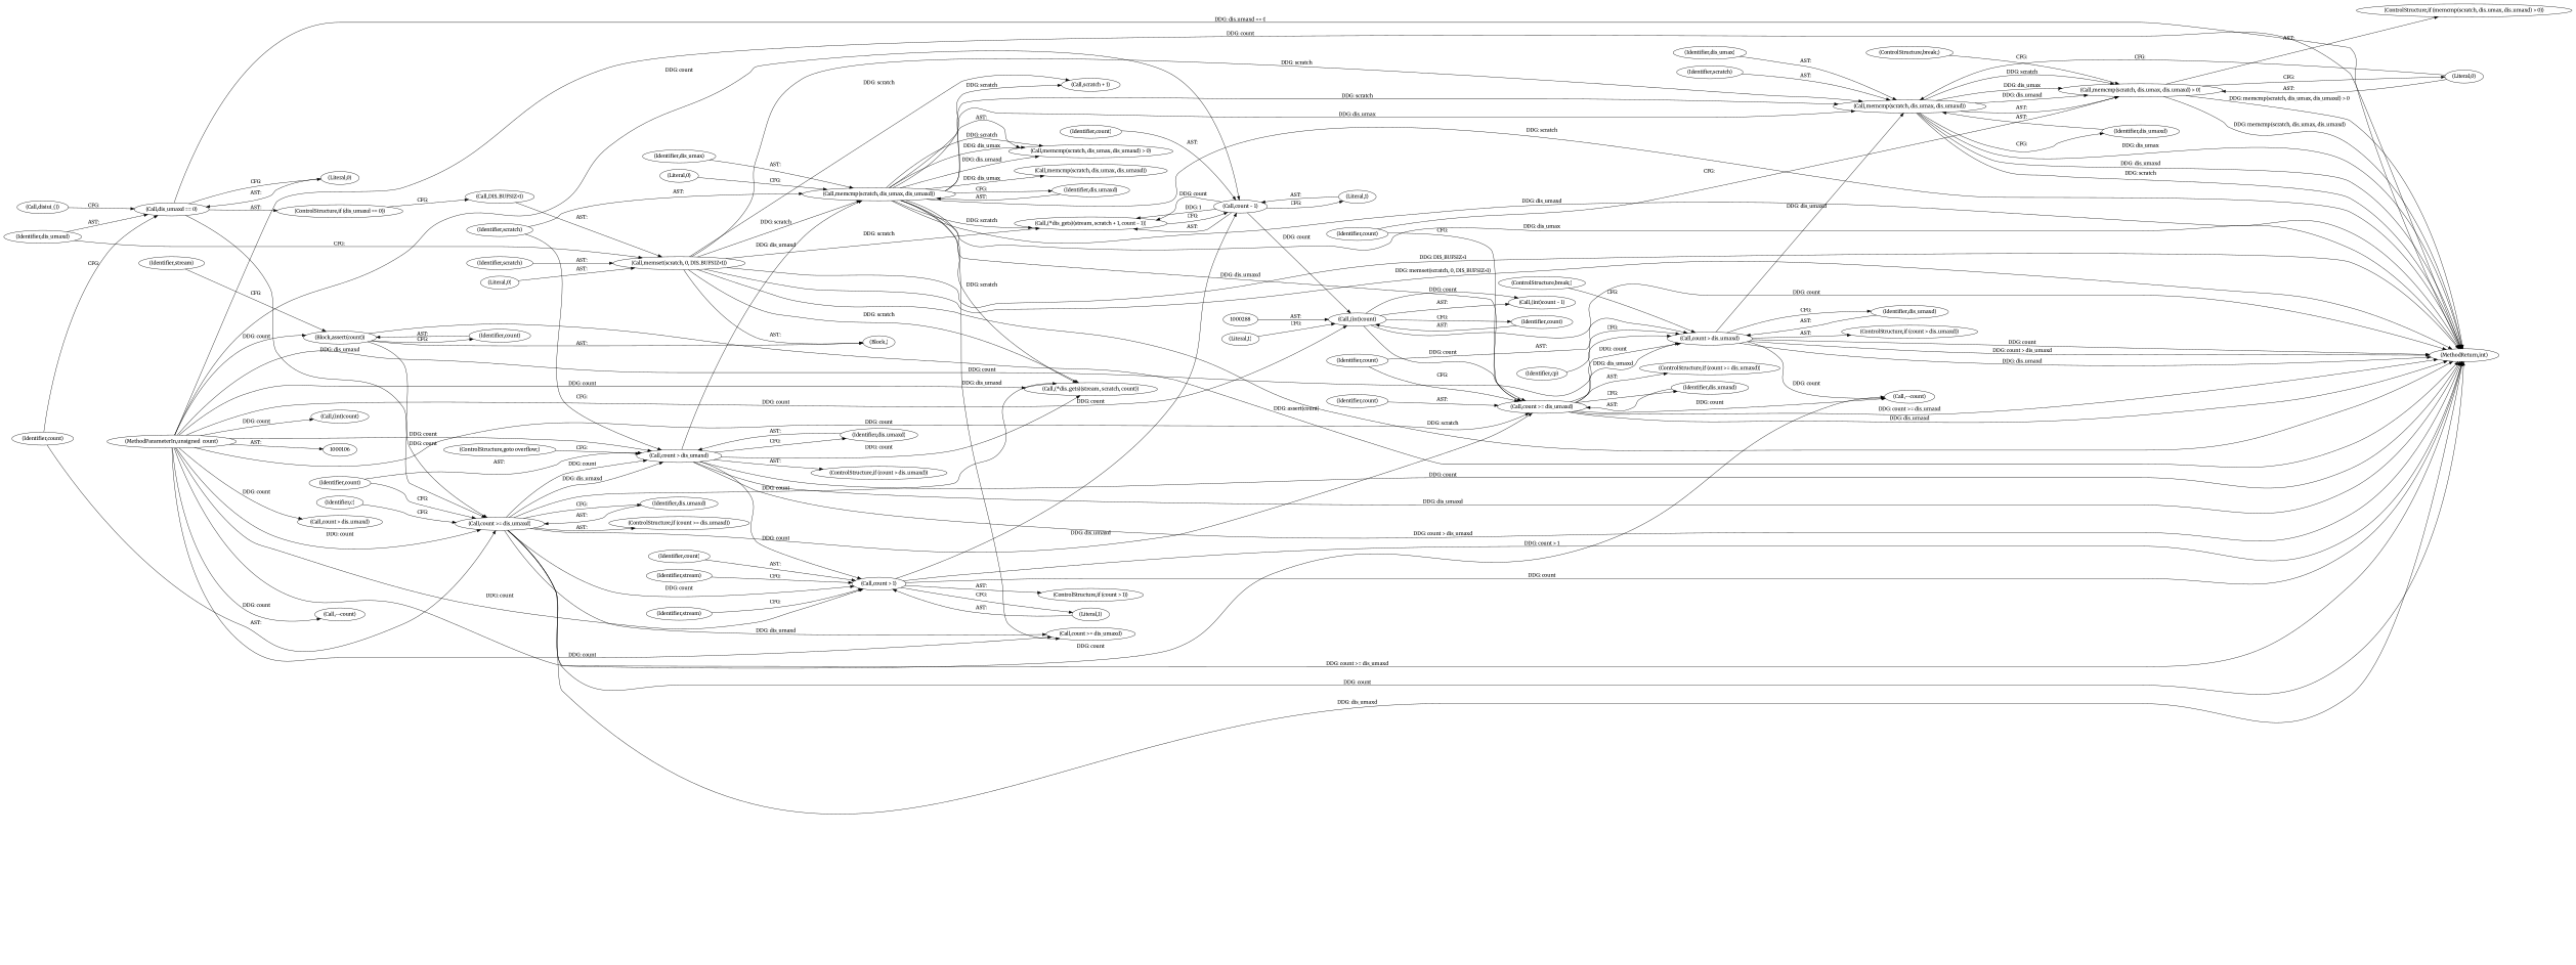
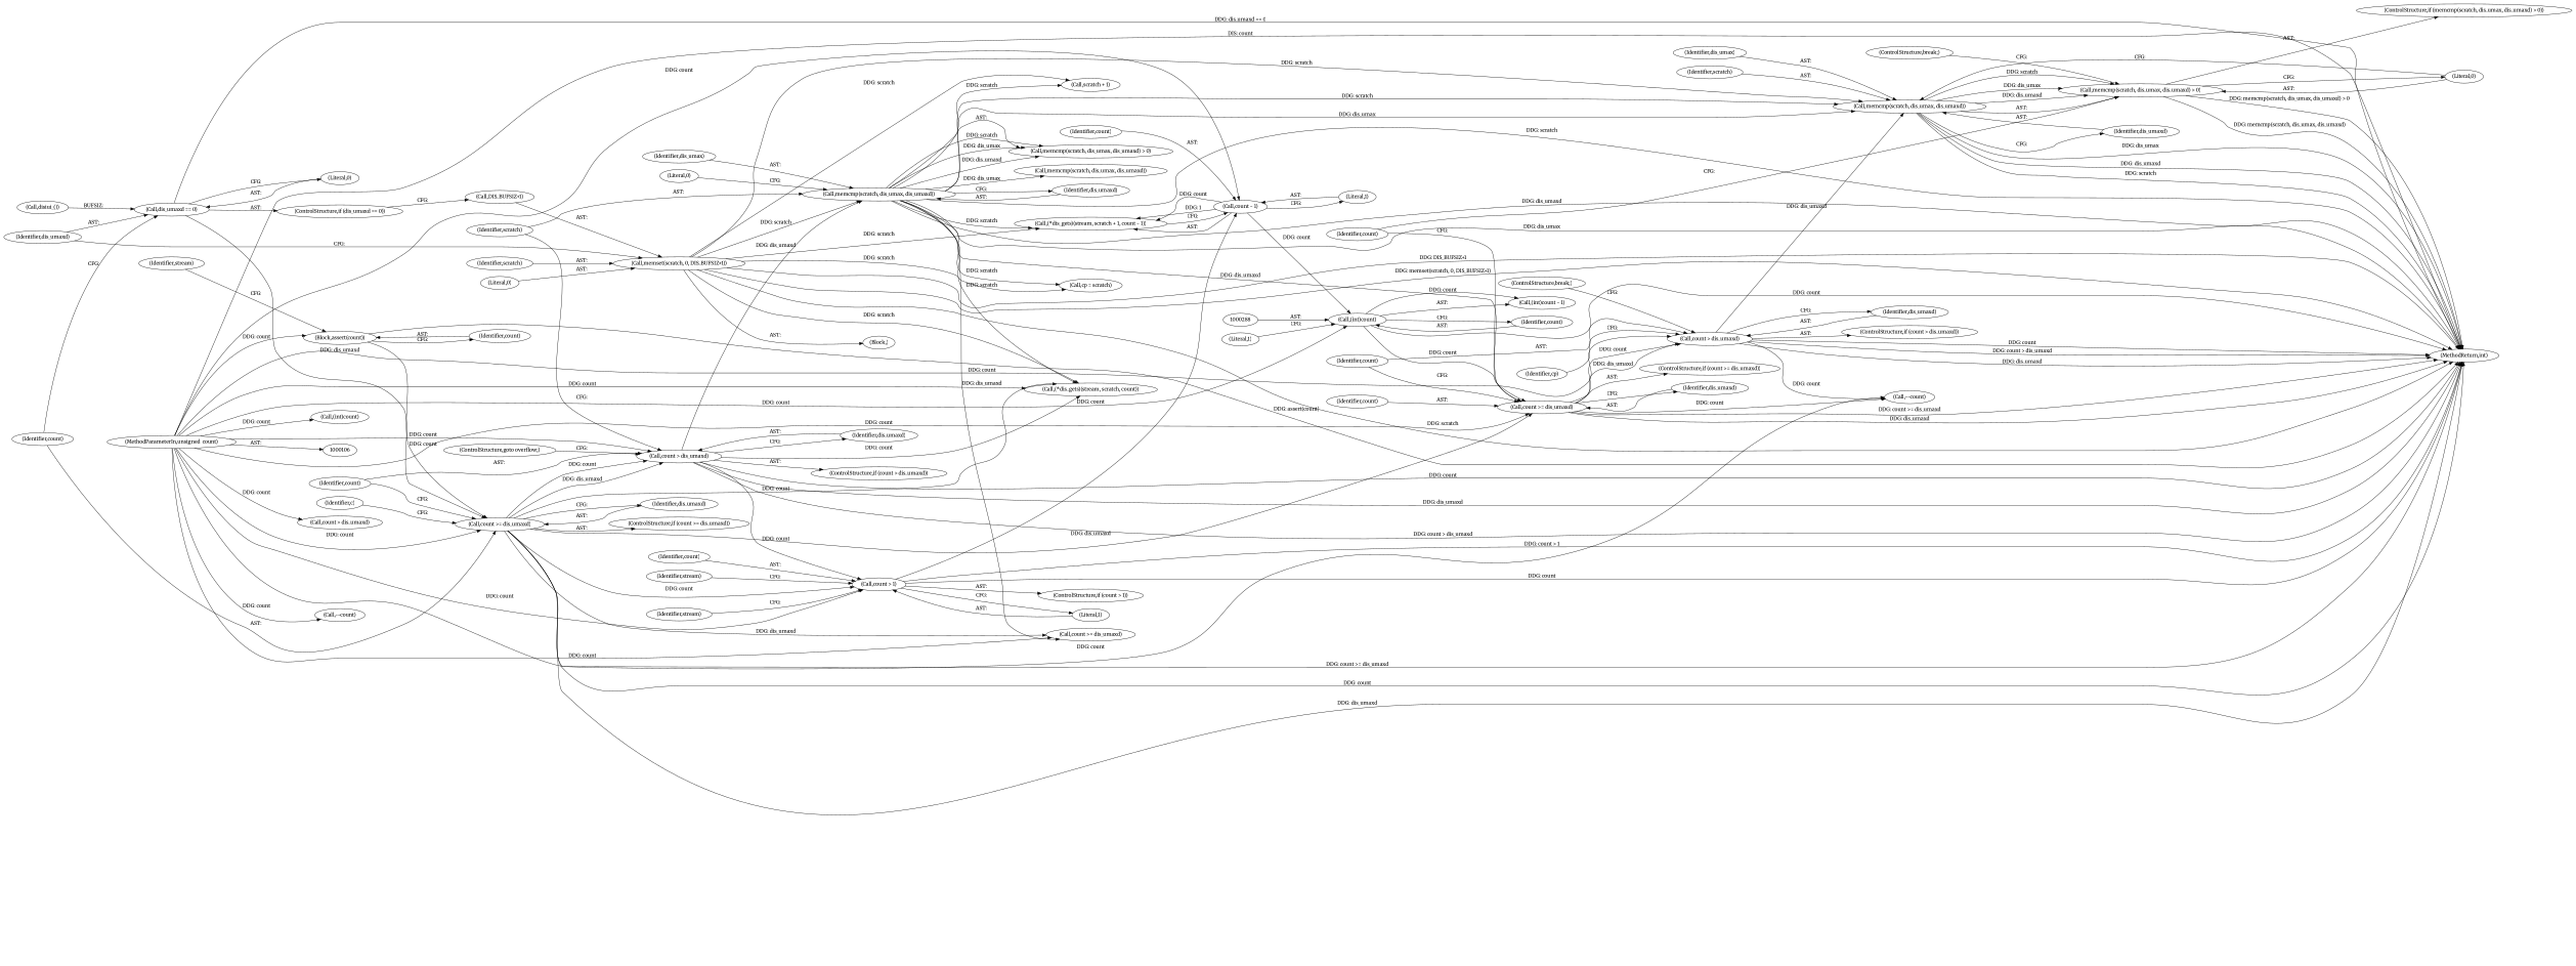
  digraph {
    fontname=Merriweather
    rankdir=LR
    node [fontname=Merriweather]
    edge [fontname=Merriweather]
    n1 [label="(Call,memcmp(scratch, dis_umax, dis_umaxd))"]
    n2 [label="(Call,memcmp(scratch, dis_umax, dis_umaxd) > 0)"]
    n3 [label="(MethodReturn,int)"]
    n4 [label="(Identifier,dis_umaxd)"]
    n5 [label="(Literal,0)"]
    n6 [label="(ControlStructure,if (memcmp(scratch, dis_umax, dis_umaxd) > 0))"]
    n7 [label="(Call,memset(scratch, 0, DIS_BUFSIZ+1))"]
    n8 [label="(Call,memcmp(scratch, dis_umax, dis_umaxd))"]
    n9 [label="(Call,(*dis_gets)(stream, scratch + 1, count - 1))"]
    n10 [label="(Call,scratch + 1)"]
    n11 [label="(Block,)"]
+   n12 [label="(Call,cp = scratch)"]
    n13 [label="(Call,(*dis_gets)(stream, scratch, count))"]
    n14 [label="(Call,count >= dis_umaxd)"]
    n15 [label="(Identifier,dis_umaxd)"]
    n16 [label="(Call,memcmp(scratch, dis_umax, dis_umaxd) > 0)"]
    n17 [label="(Call,count >= dis_umaxd)"]
    n18 [label="(Call,memcmp(scratch, dis_umax, dis_umaxd))"]
    n19 [label="(Call,count - 1)"]
    n20 [label="(Call,DIS_BUFSIZ+1)"]
    n21 [label="(Call,count > dis_umaxd)"]
    n22 [label="(Call,--count)"]
    n23 [label="(Identifier,dis_umaxd)"]
    n24 [label="(ControlStructure,if (count >= dis_umaxd))"]
    n25 [label="(Call,count > dis_umaxd)"]
    n26 [label="(Call,count > 1)"]
    n27 [label="(Identifier,dis_umaxd)"]
    n28 [label="(ControlStructure,if (count > dis_umaxd))"]
    n29 [label="(ControlStructure,if (count > 1))"]
    n30 [label="(Literal,1)"]
    n31 [label="(Call,count >= dis_umaxd)"]
    n32 [label="(ControlStructure,if (count >= dis_umaxd))"]
    n33 [label="(Identifier,dis_umaxd)"]
    n34 [label="(Block,assert(count))"]
    n35 [label="(Identifier,count)"]
    n36 [label="(MethodParameterIn,unsigned  count)"]
    n37 [label="(Call,(int)count)"]
    n38 [label="(Call,count > dis_umaxd)"]
    n39 [label="(Call,--count)"]
    n40 [label="(Call,(int)count)"]
    1000106
    n42 [label="(Identifier,dis_umaxd)"]
    n43 [label="(ControlStructure,if (count > dis_umaxd))"]
    n44 [label="(Call,(int)count - 1)"]
    n45 [label="(Identifier,count)"]
    n46 [label="(Literal,1)"]
    n47 [label="(Call,dis_umaxd == 0)"]
    n48 [label="(ControlStructure,if (dis_umaxd == 0))"]
    n49 [label="(Literal,0)"]
    n50 [label="(ControlStructure,goto overflow;)"]
    n51 [label="(Identifier,scratch)"]
    n52 [label="(Identifier,dis_umax)"]
    n53 [label="(Identifier,c)"]
    n54 [label="(Identifier,stream)"]
    n55 [label="(Literal,1)"]
    n56 [label="(Identifier,dis_umaxd)"]
    n57 [label="(Literal,0)"]
    n58 [label="(ControlStructure,break;)"]
    n59 [label="(ControlStructure,break;)"]
    n60 [label="(Identifier,count)"]
    n61 [label="(Identifier,dis_umax)"]
    n62 [label="(Identifier,scratch)"]
    n63 [label="(Identifier,stream)"]
    n64 [label="(Call,disiui_())"]
    n65 [label="(Identifier,count)"]
    n66 [label="(Identifier,count)"]
    n67 [label="(Identifier,count)"]
    n68 [label="(Identifier,cp)"]
    n69 [label="(Identifier,count)"]
    n70 [label="(Identifier,scratch)"]
    n71 [label="(Literal,0)"]
    n72 [label="(Identifier,count)"]
    n73 [label="(Identifier,count)"]
    n74 [label="(Identifier,stream)"]
    1000288
    n1 -> n2 [label="AST: "]
    n1 -> n2 [label="DDG: scratch"]
    n1 -> n2 [label="DDG: dis_umax"]
    n1 -> n2 [label="DDG: dis_umaxd"]
    n1 -> n3 [label="DDG: dis_umax"]
    n1 -> n3 [label="DDG: dis_umaxd"]
    n1 -> n3 [label="DDG: scratch"]
    n1 -> n4 [label="CFG: "]
    n2 -> n3 [label="DDG: memcmp(scratch, dis_umax, dis_umaxd) > 0"]
    n2 -> n3 [label="DDG: memcmp(scratch, dis_umax, dis_umaxd)"]
    n2 -> n5 [label="CFG: "]
    n2 -> n6 [label="AST: "]
    n4 -> n1 [label="AST: "]
    n5 -> n1 [label="CFG: "]
    n5 -> n2 [label="AST: "]
    n7 -> n1 [label="DDG: scratch"]
    n7 -> n3 [label="DDG: DIS_BUFSIZ+1"]
    n7 -> n3 [label="DDG: memset(scratch, 0, DIS_BUFSIZ+1)"]
    n7 -> n3 [label="DDG: scratch"]
    n7 -> n8 [label="DDG: scratch"]
    n7 -> n9 [label="DDG: scratch"]
    n7 -> n10 [label="DDG: scratch"]
    n7 -> n11 [label="AST: "]
+   n7 -> n12 [label="DDG: scratch"]
    n7 -> n13 [label="DDG: scratch"]
    n8 -> n1 [label="DDG: scratch"]
    n8 -> n1 [label="DDG: dis_umax"]
    n8 -> n3 [label="DDG: dis_umax"]
    n8 -> n3 [label="DDG: scratch"]
    n8 -> n3 [label="DDG: dis_umaxd"]
    n8 -> n9 [label="DDG: scratch"]
    n8 -> n10 [label="DDG: scratch"]
+   n8 -> n12 [label="DDG: scratch"]
    n8 -> n13 [label="DDG: scratch"]
    n8 -> n14 [label="DDG: dis_umaxd"]
    n8 -> n15 [label="CFG: "]
    n8 -> n16 [label="AST: "]
    n8 -> n16 [label="DDG: scratch"]
    n8 -> n16 [label="DDG: dis_umax"]
    n8 -> n16 [label="DDG: dis_umaxd"]
    n8 -> n17 [label="DDG: dis_umaxd"]
    n8 -> n18 [label="DDG: dis_umax"]
    n9 -> n19 [label="CFG: "]
    n14 -> n3 [label="DDG: count >= dis_umaxd"]
    n14 -> n3 [label="DDG: dis_umaxd"]
    n14 -> n21 [label="DDG: count"]
    n14 -> n21 [label="DDG: dis_umaxd"]
    n14 -> n22 [label="DDG: count"]
    n14 -> n23 [label="CFG: "]
    n14 -> n24 [label="AST: "]
    n15 -> n8 [label="AST: "]
    n19 -> n9 [label="AST: "]
    n19 -> n9 [label="DDG: count"]
    n19 -> n9 [label="DDG: 1"]
    n19 -> n37 [label="DDG: count"]
    n19 -> n46 [label="CFG: "]
    n20 -> n7 [label="AST: "]
    n21 -> n1 [label="DDG: dis_umaxd"]
    n21 -> n3 [label="DDG: count"]
    n21 -> n3 [label="DDG: count > dis_umaxd"]
    n21 -> n3 [label="DDG: dis_umaxd"]
    n21 -> n22 [label="DDG: count"]
    n21 -> n42 [label="CFG: "]
    n21 -> n43 [label="AST: "]
    n23 -> n14 [label="AST: "]
    n25 -> n3 [label="DDG: count"]
    n25 -> n3 [label="DDG: dis_umaxd"]
    n25 -> n3 [label="DDG: count > dis_umaxd"]
    n25 -> n8 [label="DDG: dis_umaxd"]
    n25 -> n13 [label="DDG: count"]
    n25 -> n26 [label="DDG: count"]
    n25 -> n27 [label="CFG: "]
    n25 -> n28 [label="AST: "]
    n26 -> n3 [label="DDG: count"]
    n26 -> n3 [label="DDG: count > 1"]
    n26 -> n19 [label="DDG: count"]
    n26 -> n29 [label="AST: "]
    n26 -> n30 [label="CFG: "]
    n27 -> n25 [label="AST: "]
    n30 -> n26 [label="AST: "]
    n31 -> n3 [label="DDG: count >= dis_umaxd"]
    n31 -> n3 [label="DDG: count"]
    n31 -> n3 [label="DDG: dis_umaxd"]
    n31 -> n13 [label="DDG: count"]
    n31 -> n14 [label="DDG: dis_umaxd"]
    n31 -> n17 [label="DDG: dis_umaxd"]
    n31 -> n25 [label="DDG: count"]
    n31 -> n25 [label="DDG: dis_umaxd"]
    n31 -> n26 [label="DDG: count"]
    n31 -> n32 [label="AST: "]
    n31 -> n33 [label="CFG: "]
    n33 -> n31 [label="AST: "]
    n34 -> n3 [label="DDG: assert(count)"]
-   n34 -> n11 [label="AST: "]
    n34 -> n31 [label="DDG: count"]
    n34 -> n35 [label="CFG: "]
    n35 -> n34 [label="AST: "]
-   n36 -> n3 [label="DDG: count"]
+   n36 -> n3 [label="DIS: count"]
    n36 -> n13 [label="DDG: count"]
    n36 -> n14 [label="DDG: count"]
    n36 -> n17 [label="DDG: count"]
    n36 -> n19 [label="DDG: count"]
    n36 -> n21 [label="DDG: count"]
    n36 -> n22 [label="DDG: count"]
    n36 -> n25 [label="DDG: count"]
    n36 -> n26 [label="DDG: count"]
    n36 -> n31 [label="DDG: count"]
    n36 -> n34 [label="DDG: count"]
    n36 -> n37 [label="DDG: count"]
    n36 -> n38 [label="DDG: count"]
    n36 -> n39 [label="DDG: count"]
    n36 -> n40 [label="DDG: count"]
    n36 -> 1000106 [label="AST: "]
    n37 -> n3 [label="DDG: count"]
    n37 -> n14 [label="DDG: count"]
    n37 -> n44 [label="AST: "]
    n37 -> n44 [label="DDG: count"]
    n37 -> n45 [label="CFG: "]
    n42 -> n21 [label="AST: "]
    n45 -> n37 [label="AST: "]
    n46 -> n19 [label="AST: "]
    n47 -> n3 [label="DDG: dis_umaxd == 0"]
    n47 -> n31 [label="DDG: dis_umaxd"]
    n47 -> n48 [label="AST: "]
    n47 -> n49 [label="CFG: "]
    n48 -> n20 [label="CFG: "]
    n49 -> n47 [label="AST: "]
    n50 -> n25 [label="CFG: "]
    n51 -> n8 [label="AST: "]
    n51 -> n25 [label="CFG: "]
    n52 -> n8 [label="AST: "]
    n53 -> n31 [label="CFG: "]
    n54 -> n34 [label="CFG: "]
    n55 -> n37 [label="CFG: "]
    n56 -> n7 [label="CFG: "]
    n56 -> n47 [label="AST: "]
    n57 -> n8 [label="CFG: "]
    n58 -> n21 [label="CFG: "]
    n59 -> n2 [label="CFG: "]
    n60 -> n25 [label="AST: "]
    n60 -> n31 [label="CFG: "]
    n61 -> n1 [label="AST: "]
    n62 -> n7 [label="AST: "]
    n63 -> n26 [label="CFG: "]
-   n64 -> n47 [label="CFG: "]
+   n64 -> n47 [label="BUFSIZ: "]
    n65 -> n14 [label="CFG: "]
    n65 -> n21 [label="AST: "]
    n66 -> n19 [label="AST: "]
    n67 -> n26 [label="AST: "]
    n68 -> n21 [label="CFG: "]
    n69 -> n14 [label="AST: "]
    n70 -> n1 [label="AST: "]
    n71 -> n7 [label="AST: "]
    n72 -> n2 [label="CFG: "]
    n72 -> n14 [label="CFG: "]
    n73 -> n31 [label="AST: "]
    n73 -> n47 [label="CFG: "]
    n74 -> n26 [label="CFG: "]
    1000288 -> n37 [label="AST: "]
  }
